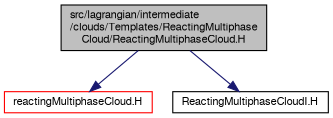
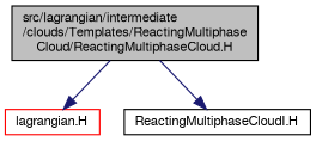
  digraph {
    node [color=black fontname=FreeSans fontsize=10 shape=record]
    edge [color=midnightblue fontname=FreeSans fontsize=10 labelfontname=FreeSans labelfontsize=10 style=solid]
    n1 [fillcolor=grey75 fontcolor=black height=0.2 label="src/lagrangian/intermediate\l/clouds/Templates/ReactingMultiphase\lCloud/ReactingMultiphaseCloud.H" style=filled width=0.4]
-   n2 [color=red height=0.2 label="reactingMultiphaseCloud.H" width=0.4]
+   n2 [color=red height=0.2 label="lagrangian.H" width=0.4]
    n3 [height=0.2 label="ReactingMultiphaseCloudI.H" width=0.4]
    n1 -> n2
    n1 -> n3
  }
